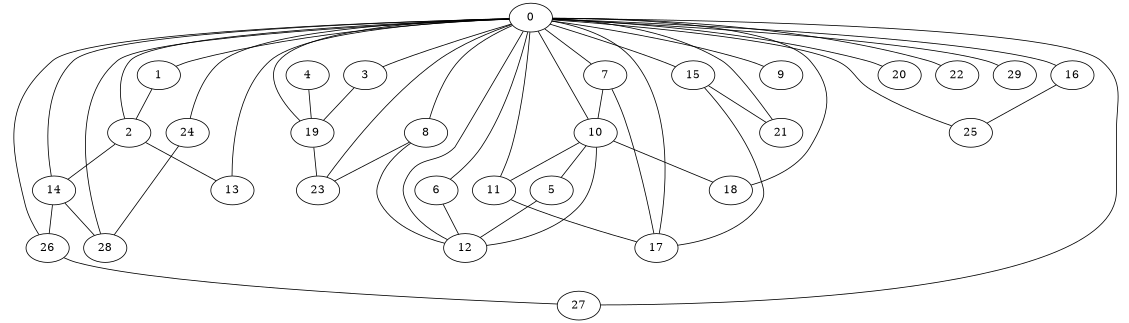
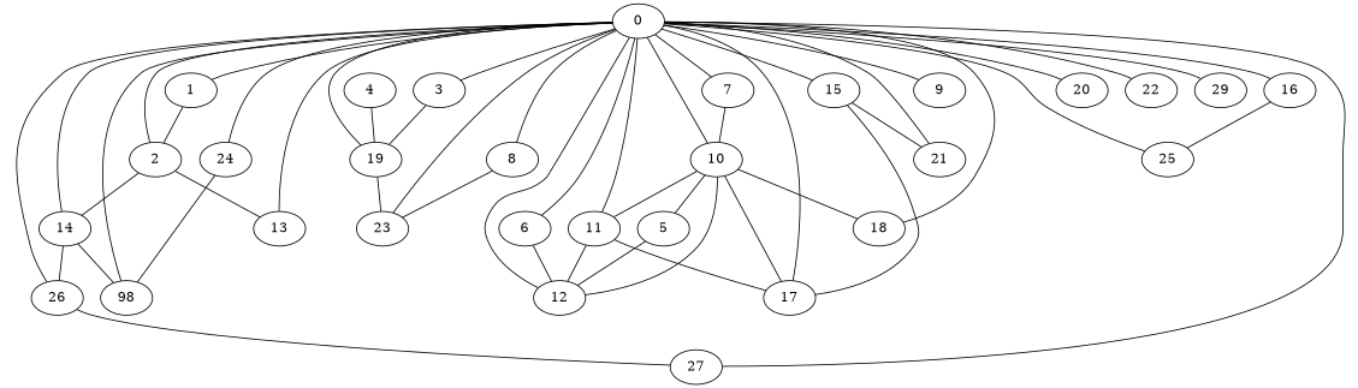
  graph {
    0
    1
    2
    3
    6
    7
    8
    9
    10
    11
    12
    13
    14
    15
    16
    17
    18
    19
    20
    21
    22
    23
    24
    25
    26
    27
-   28
+   28 [label=98]
    29
    4
    5
    0 -- 1
    0 -- 2
    0 -- 3
    0 -- 6
    0 -- 7
    0 -- 8
    0 -- 9
    0 -- 10
    0 -- 11
    0 -- 12
    0 -- 13
    0 -- 14
    0 -- 15
    0 -- 16
    0 -- 17
    0 -- 18
    0 -- 19
    0 -- 20
    0 -- 21
    0 -- 22
    0 -- 23
    0 -- 24
    0 -- 25
    0 -- 26
    0 -- 27
    0 -- 28
    0 -- 29
    1 -- 2
    2 -- 13
    2 -- 14
    3 -- 19
    6 -- 12
    7 -- 10
-   7 -- 17
-   8 -- 12
+   10 -- 17
+   11 -- 12
    8 -- 23
    10 -- 11
    10 -- 12
    10 -- 18
    10 -- 5
    11 -- 17
    14 -- 26
    14 -- 28
    15 -- 17
    15 -- 21
    16 -- 25
    19 -- 23
    24 -- 28
    26 -- 27
    4 -- 19
    5 -- 12
  }
